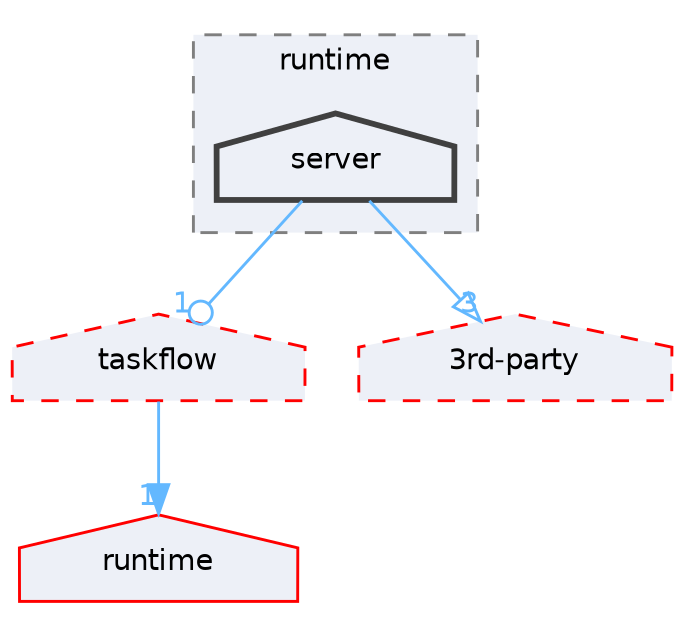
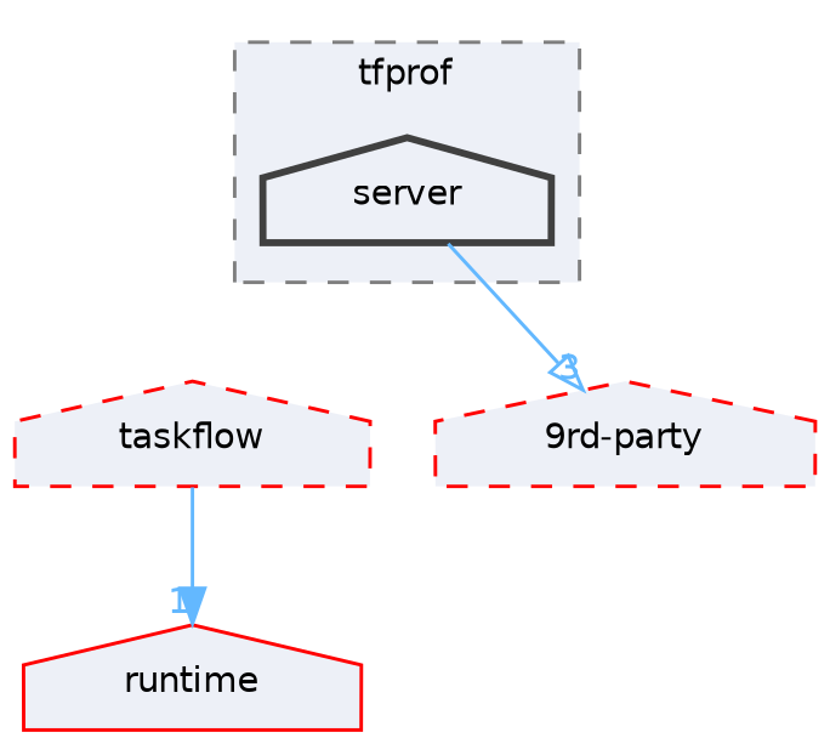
  digraph {
    compound=true
    node [color=red fillcolor="#edf0f7" fontname=Helvetica fontsize=10 shape=house style="filled,dashed"]
    edge [color=steelblue1 fontcolor=steelblue1 fontname=Helvetica fontsize=10 headlabel=1 labeldistance=1.5 labelfontname=Helvetica labelfontsize=10]
    n1 [color=grey25 height=0.2 label=server style="filled,bold" width=0.4]
    n2 [height=0.2 label=taskflow width=0.4]
-   n3 [height=0.2 label="3rd-party" width=0.4]
+   n3 [height=0.2 label="9rd-party" width=0.4]
    n4 [height=0.2 label=runtime style=filled width=0.4]
    subgraph cluster_1 {
      bgcolor="#edf0f7"
      fontname=Helvetica
      fontsize=10
-     label=runtime
+     label=tfprof
      pencolor=grey50
      style="filled,dashed"
      n1
    }
-   n1 -> n2 [arrowhead=odot]
    n1 -> n3 [arrowhead=onormal headlabel=3]
    n2 -> n4 [arrowhead=normal]
  }
